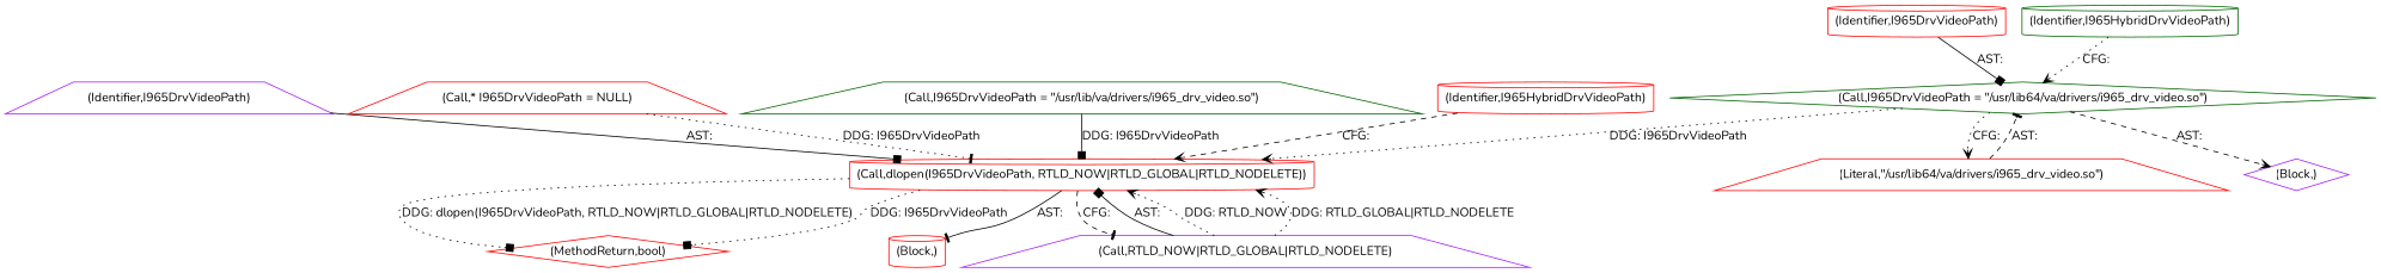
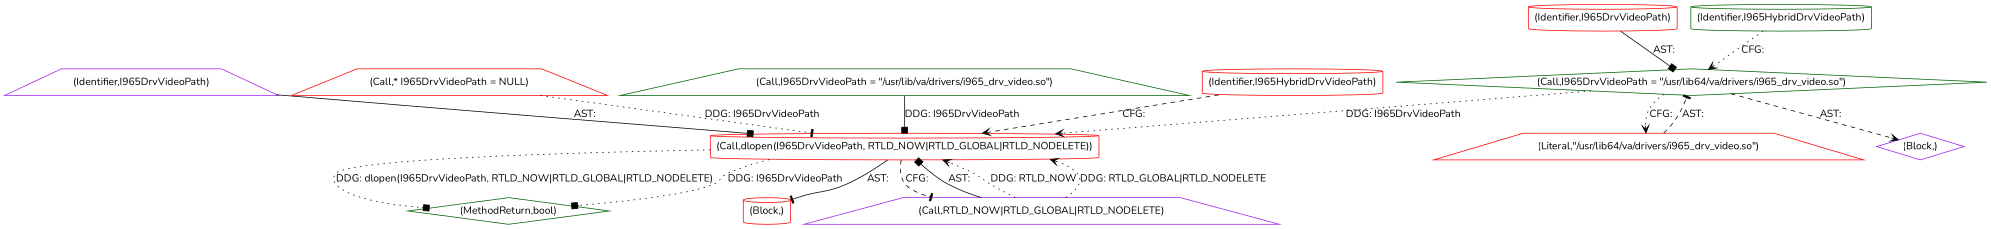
  digraph {
    fontname=Nunito
    node [color=red shape=cylinder fontname=Nunito]
    edge [style=dotted arrowhead=vee fontname=Nunito]
    n1 [label="(Call,I965DrvVideoPath = \"/usr/lib64/va/drivers/i965_drv_video.so\")" color=darkgreen shape=diamond]
    n2 [label="(Call,dlopen(I965DrvVideoPath, RTLD_NOW|RTLD_GLOBAL|RTLD_NODELETE))"]
    n3 [label="(Literal,\"/usr/lib64/va/drivers/i965_drv_video.so\")" shape=trapezium]
    n4 [label="(Block,)" color=purple shape=diamond]
-   n5 [label="(MethodReturn,bool)" shape=diamond]
+   n5 [label="(MethodReturn,bool)" color=darkgreen shape=diamond]
    n6 [label="(Block,)"]
    n7 [label="(Call,RTLD_NOW|RTLD_GLOBAL|RTLD_NODELETE)" color=purple shape=trapezium]
    n8 [label="(Identifier,I965DrvVideoPath)"]
    n9 [label="(Identifier,I965DrvVideoPath)" color=purple shape=trapezium]
    n10 [label="(Call,* I965DrvVideoPath = NULL)" shape=trapezium]
    n11 [label="(Call,I965DrvVideoPath = \"/usr/lib/va/drivers/i965_drv_video.so\")" color=darkgreen shape=trapezium]
    n12 [label="(Identifier,I965HybridDrvVideoPath)" color=darkgreen]
    n13 [label="(Identifier,I965HybridDrvVideoPath)"]
    n1 -> n2 [label="DDG: I965DrvVideoPath"]
    n1 -> n3 [label="CFG: "]
    n1 -> n4 [label="AST: " style=dashed]
    n2 -> n5 [label="DDG: dlopen(I965DrvVideoPath, RTLD_NOW|RTLD_GLOBAL|RTLD_NODELETE)" arrowhead=box]
    n2 -> n5 [label="DDG: I965DrvVideoPath" arrowhead=box]
    n2 -> n6 [label="AST: " style=solid arrowhead=tee]
    n2 -> n7 [label="CFG: " style=dashed arrowhead=tee]
    n3 -> n1 [label="AST: " style=dashed arrowhead=tee]
    n7 -> n2 [label="AST: " style=solid arrowhead=box]
    n7 -> n2 [label="DDG: RTLD_NOW"]
    n7 -> n2 [label="DDG: RTLD_GLOBAL|RTLD_NODELETE"]
    n8 -> n1 [label="AST: " style=solid arrowhead=box]
    n9 -> n2 [label="AST: " style=solid arrowhead=box]
    n10 -> n2 [label="DDG: I965DrvVideoPath" arrowhead=tee]
    n11 -> n2 [label="DDG: I965DrvVideoPath" style=solid arrowhead=box]
    n12 -> n1 [label="CFG: "]
    n13 -> n2 [label="CFG: " style=dashed]
  }
